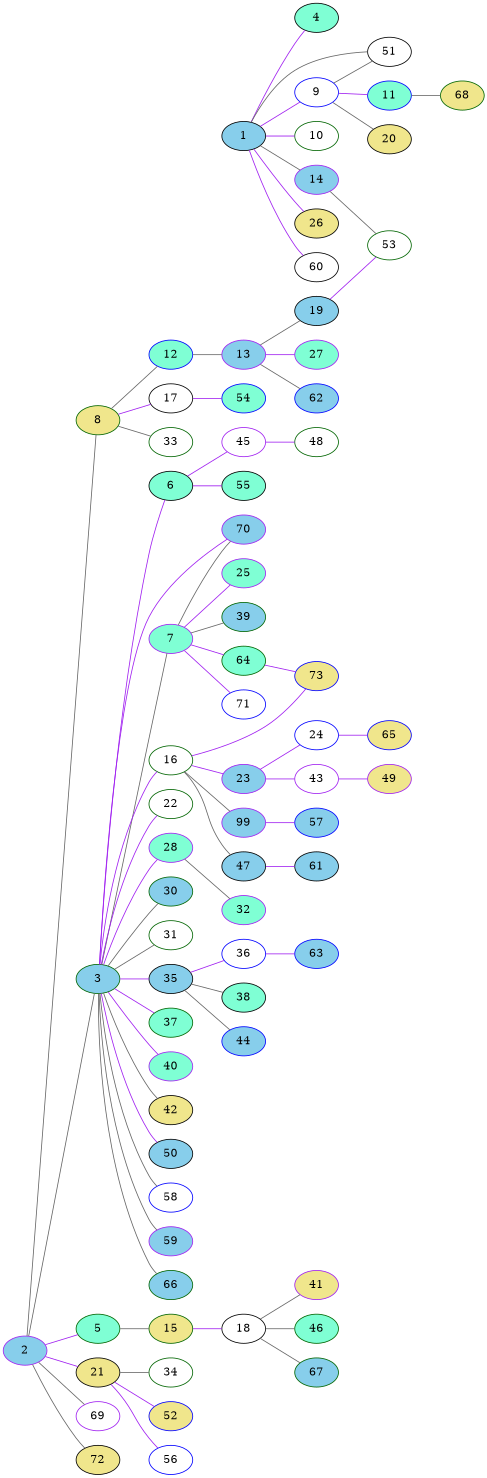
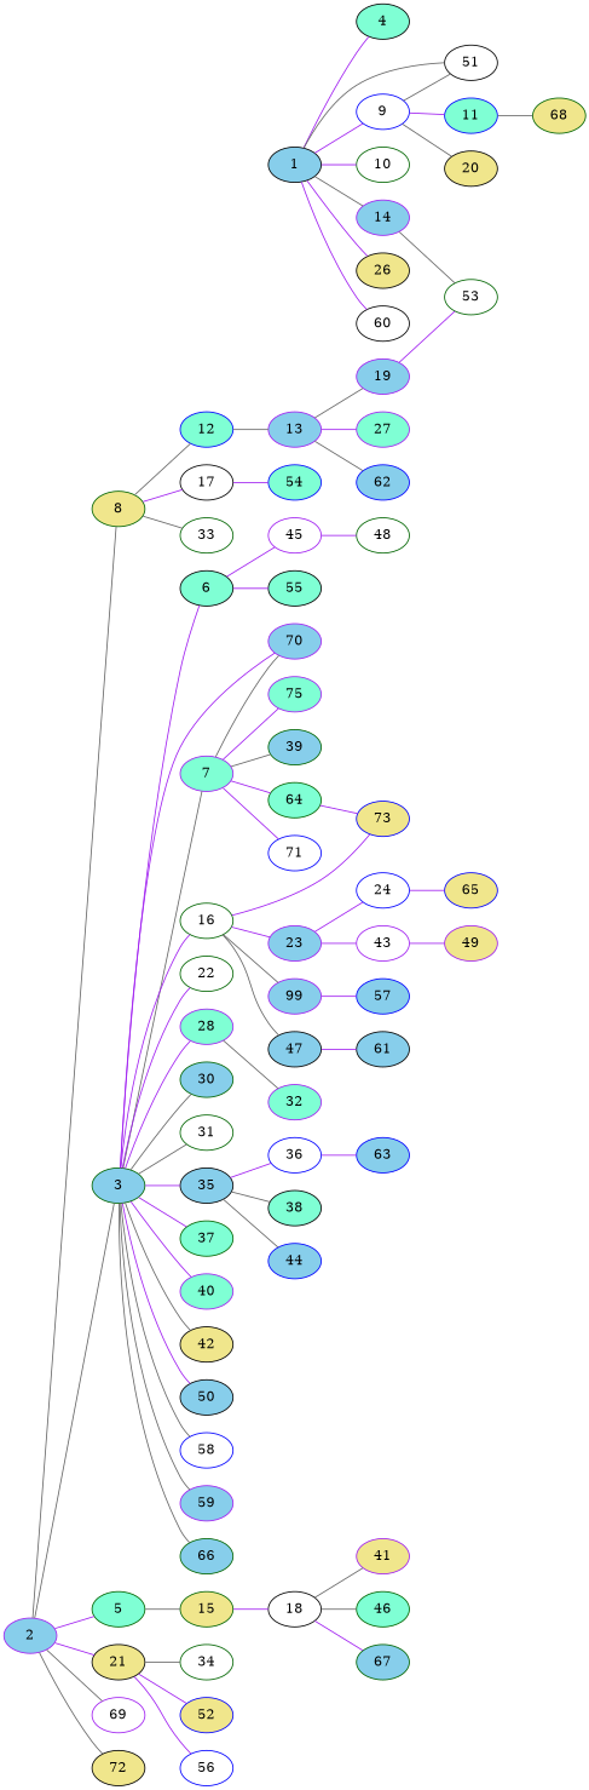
  graph {
    rankdir=LR
    node [color=darkgreen fillcolor=skyblue style=filled]
    edge [color=purple]
    1 [color=black]
    4 [color=black fillcolor=aquamarine]
    9 [color=blue fillcolor=white]
    10 [fillcolor=white]
    14 [color=purple]
    26 [color=black fillcolor=khaki]
    51 [color=black fillcolor=white]
    60 [color=black fillcolor=white]
    2 [color=purple]
    3
    5 [fillcolor=aquamarine]
    8 [fillcolor=khaki]
    21 [color=black fillcolor=khaki]
    69 [color=purple fillcolor=white]
    72 [color=black fillcolor=khaki]
    11 [color=blue fillcolor=aquamarine]
    20 [color=black fillcolor=khaki]
    53 [fillcolor=white]
    6 [color=black fillcolor=aquamarine]
    7 [color=purple fillcolor=aquamarine]
    16 [fillcolor=white]
    22 [fillcolor=white]
    28 [color=purple fillcolor=aquamarine]
    30
    31 [fillcolor=white]
    35 [color=black]
    37 [fillcolor=aquamarine]
    40 [color=purple fillcolor=aquamarine]
    42 [color=black fillcolor=khaki]
    50 [color=black]
    58 [color=blue fillcolor=white]
    59 [color=purple]
    66
    70 [color=purple]
    15 [fillcolor=khaki]
    12 [color=blue fillcolor=aquamarine]
    17 [color=black fillcolor=white]
    33 [fillcolor=white]
    34 [fillcolor=white]
    52 [color=blue fillcolor=khaki]
    56 [color=blue fillcolor=white]
    45 [color=purple fillcolor=white]
    55 [color=black fillcolor=aquamarine]
-   25 [color=purple fillcolor=aquamarine]
+   25 [color=purple fillcolor=aquamarine label=75]
    39
    64 [fillcolor=aquamarine]
    71 [color=blue fillcolor=white]
    23 [color=purple]
    n49 [color=purple label=99]
    47 [color=black]
    73 [color=blue fillcolor=khaki]
    32 [color=purple fillcolor=aquamarine]
    36 [color=blue fillcolor=white]
    38 [color=black fillcolor=aquamarine]
    44 [color=blue]
    18 [color=black fillcolor=white]
    48 [fillcolor=white]
    13 [color=purple]
    54 [color=blue fillcolor=aquamarine]
    68 [fillcolor=khaki]
-   19 [color=black]
+   19 [color=purple]
    27 [color=purple fillcolor=aquamarine]
    62 [color=blue]
    41 [color=purple fillcolor=khaki]
    46 [fillcolor=aquamarine]
    67
    24 [color=blue fillcolor=white]
    43 [color=purple fillcolor=white]
    57 [color=blue]
    61 [color=black]
    65 [color=blue fillcolor=khaki]
    49 [color=purple fillcolor=khaki]
    63 [color=blue]
    1 -- 4
    1 -- 9
    1 -- 10
    1 -- 14 [color=gray40]
    1 -- 26
    1 -- 51 [color=gray40]
    1 -- 60
    9 -- 51 [color=gray40]
    9 -- 11
    9 -- 20 [color=gray40]
    14 -- 53 [color=gray40]
    2 -- 3 [color=gray40]
    2 -- 5
    2 -- 8 [color=gray40]
    2 -- 21
    2 -- 69 [color=gray40]
    2 -- 72 [color=gray40]
    3 -- 6
    3 -- 7 [color=gray40]
    3 -- 16
    3 -- 22
    3 -- 28
    3 -- 30 [color=gray40]
    3 -- 31 [color=gray40]
    3 -- 35
    3 -- 37
    3 -- 40
    3 -- 42 [color=gray40]
    3 -- 50
    3 -- 58 [color=gray40]
    3 -- 59 [color=gray40]
    3 -- 66 [color=gray40]
    3 -- 70
    5 -- 15 [color=gray40]
    8 -- 12 [color=gray40]
    8 -- 17
    8 -- 33 [color=gray40]
    21 -- 34 [color=gray40]
    21 -- 52
    21 -- 56
    11 -- 68 [color=gray40]
    6 -- 45
    6 -- 55
    7 -- 70 [color=gray40]
    7 -- 25
    7 -- 39 [color=gray40]
    7 -- 64
    7 -- 71
    16 -- 23
    16 -- n49 [color=gray40]
    16 -- 47 [color=gray40]
    16 -- 73
    28 -- 32 [color=gray40]
    35 -- 36
    35 -- 38 [color=gray40]
    35 -- 44 [color=gray40]
    15 -- 18
    12 -- 13 [color=gray40]
    17 -- 54
    45 -- 48
    64 -- 73
    23 -- 24
    23 -- 43
    n49 -- 57
    47 -- 61
    36 -- 63
    18 -- 41 [color=gray40]
    18 -- 46 [color=gray40]
-   18 -- 67 [color=gray40]
+   18 -- 67
    13 -- 19 [color=gray40]
    13 -- 27
    13 -- 62 [color=gray40]
    19 -- 53
    24 -- 65
    43 -- 49
  }
